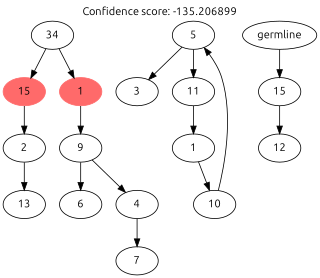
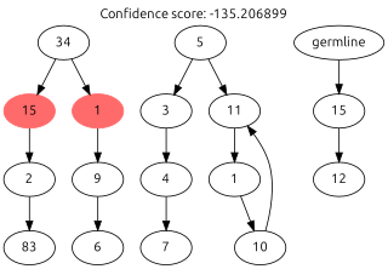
  digraph {
    fontname=Ubuntu
    label="Confidence score: -135.206899"
    labelloc=t
    node [fontname=Ubuntu]
    edge [fontname=Ubuntu]
    n1 [label=2]
-   n2 [label=13]
+   n2 [label=83]
    n3 [color=indianred1 label=15 style=filled]
    n4 [label=9]
    n5 [label=6]
    n6 [color=indianred1 label=1 style=filled]
    n7 [label=34]
    n8 [label=4]
    n9 [label=7]
    n10 [label=3]
    n11 [label=5]
    n12 [label=11]
    n13 [label=10]
    n14 [label=1]
    n15 [label=12]
    n16 [label=15]
    n17 [label=germline]
    n1 -> n2
    n3 -> n1
    n4 -> n5
    n6 -> n4
    n7 -> n3
    n7 -> n6
    n8 -> n9
-   n4 -> n8
+   n10 -> n8
    n11 -> n10
    n11 -> n12
    n12 -> n14
-   n13 -> n11
+   n13 -> n12
    n14 -> n13
    n16 -> n15
    n17 -> n16
  }
